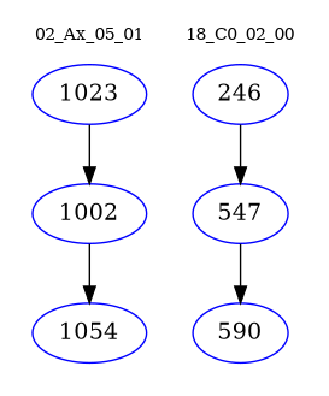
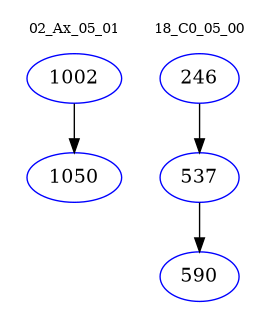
  digraph {
    node [color=blue]
    edge [color=black]
-   n1 [label=1023]
    n2 [label=1002]
-   n3 [label=1054]
+   n3 [label=1050]
    n4 [label=246]
-   n5 [label=547]
+   n5 [label=537]
    n6 [label=590]
    subgraph cluster_1 {
      color=white
      fontsize=10
      label="02_Ax_05_01"
-     n1
      n2
      n3
    }
    subgraph cluster_2 {
      color=white
      fontsize=10
-     label="18_C0_02_00"
+     label="18_C0_05_00"
      n4
      n5
      n6
    }
-   n1 -> n2
    n2 -> n3
    n4 -> n5
    n5 -> n6
  }
